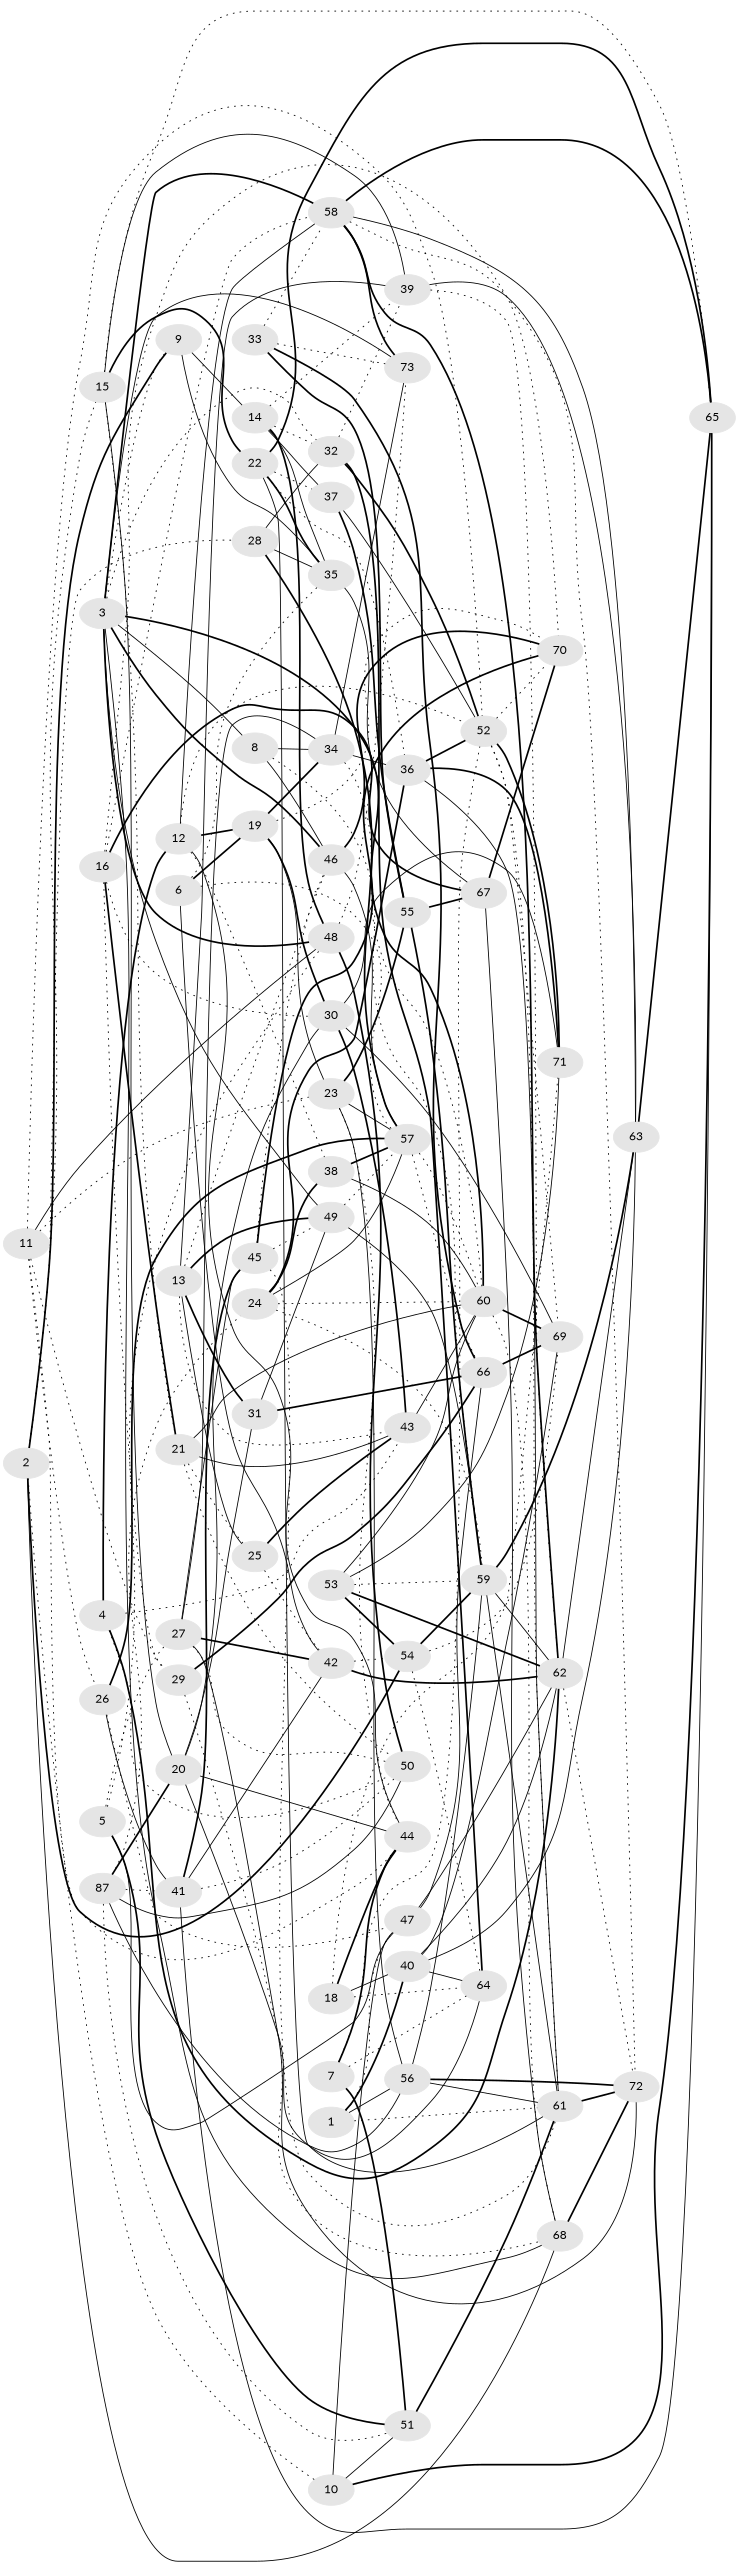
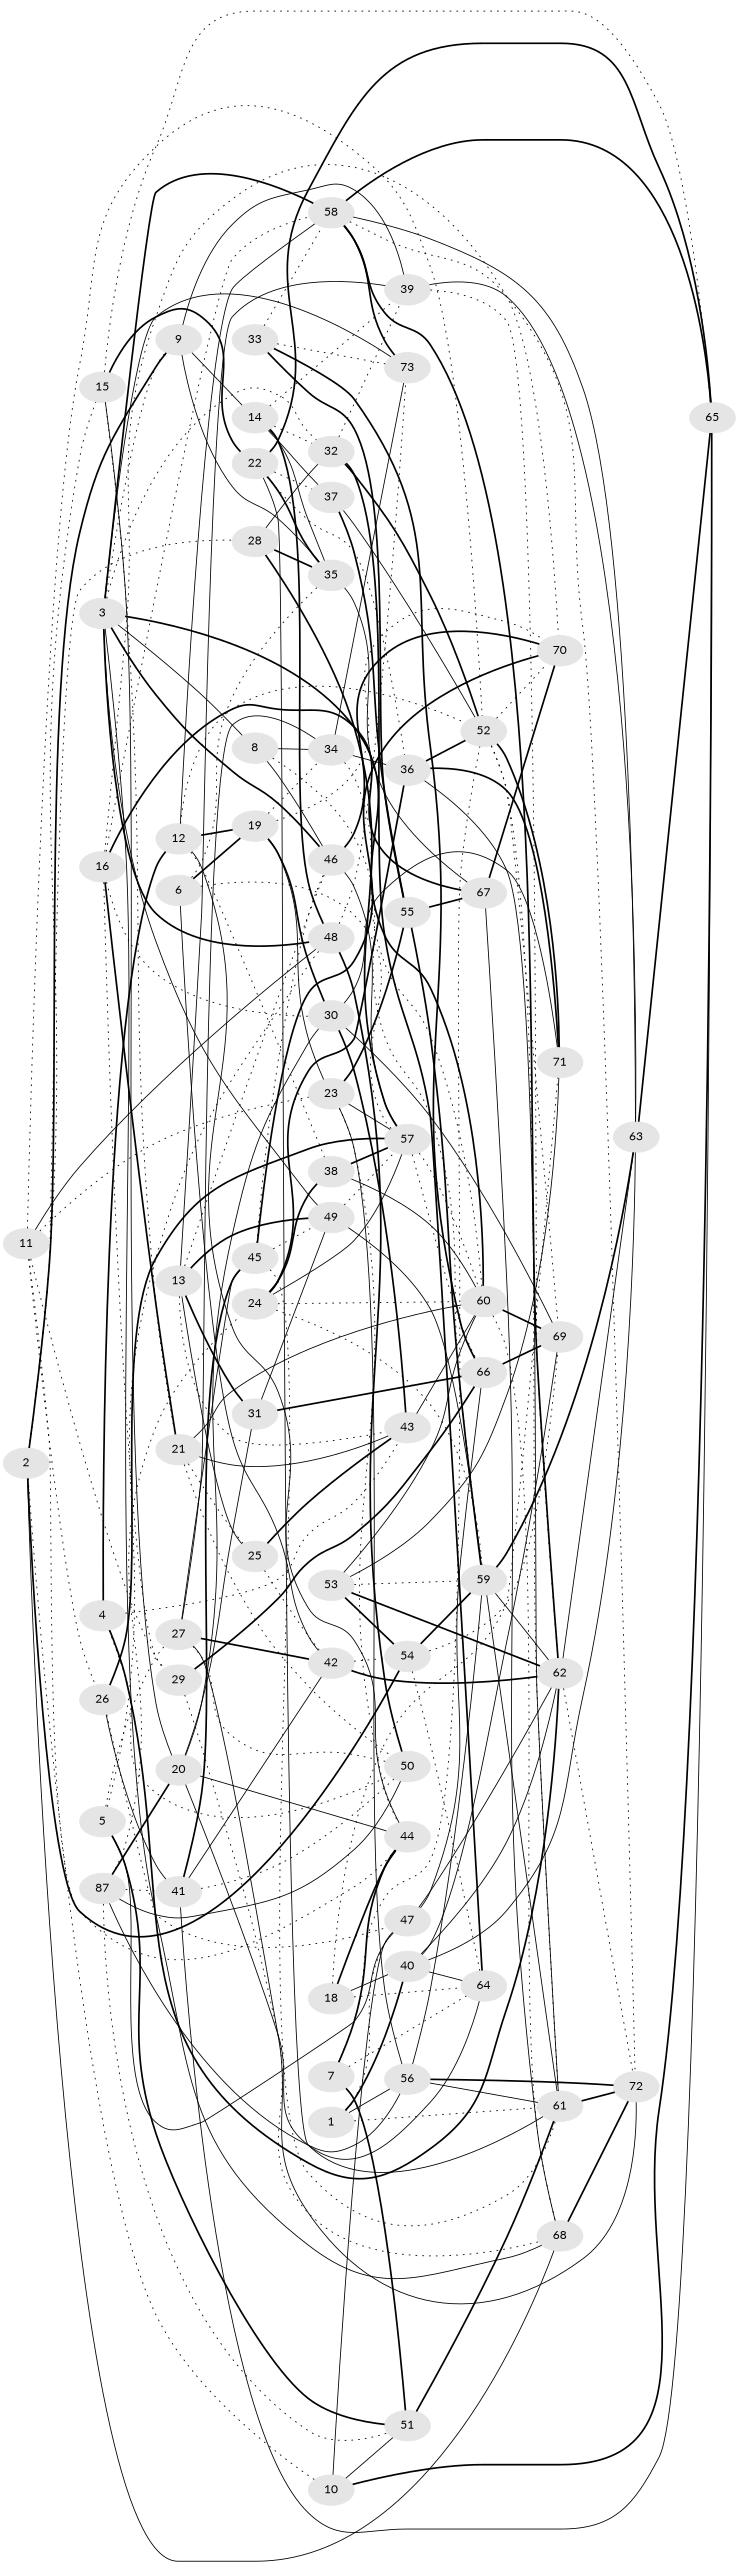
  graph {
    fontname=Lato
    rankdir=LR
    node [color=gray90 fontname=Lato style=filled]
    edge [fontname=Lato style=dotted weight=1.0]
    1
    40
    47
    56
    61
    62
    64
    69
    63
    66
    59
    72
    2
    9
    10
    15
    28
    54
    68
    35
    14
    51
    65
    39
    20
    21
    22
    32
    57
    3
    8
    46
    48
    49
    58
    60
    73
    34
    52
    70
    50
    4
    12
    43
    19
    44
    38
    5
    27
    42
    45
    6
    23
    30
    67
    7
    71
    36
    37
    11
    26
    29
    55
    41
    13
    25
    31
    16
    n69 [label=87]
    24
    18
    33
    53
    1 -- 40 [style=bold]
    1 -- 47
    1 -- 56 [style=solid]
    1 -- 61
    40 -- 62 [style=solid]
    40 -- 64 [style=solid]
    40 -- 69 [style=solid]
    40 -- 63 [style=solid]
    47 -- 62 [style=solid]
    47 -- 66 [style=solid]
    56 -- 61 [style=solid]
    56 -- 59 [style=solid]
    56 -- 72 [style=bold]
    61 -- 72 [style=bold]
    62 -- 63 [style=solid]
    62 -- 72
    63 -- 65 [style=bold]
    66 -- 69 [style=bold]
    59 -- 61 [style=solid]
    59 -- 62 [style=solid]
    59 -- 63 [style=bold]
    2 -- 9 [style=bold]
    2 -- 10
    2 -- 15
    2 -- 28
    2 -- 54 [style=bold]
    2 -- 68 [style=solid]
    9 -- 35 [style=solid]
    9 -- 14 [style=solid]
    10 -- 47 [style=solid]
    10 -- 51 [style=solid]
    10 -- 65 [style=bold]
    15 -- 65
-   15 -- 39 [style=solid]
+   9 -- 39 [style=solid]
    15 -- 20 [style=solid]
    15 -- 21
    15 -- 22 [style=bold]
-   28 -- 35 [style=solid]
+   28 -- 35 [style=bold]
    28 -- 32 [style=solid]
    28 -- 57 [style=bold]
    54 -- 64
    54 -- 69
    54 -- 59 [style=bold]
    68 -- 72 [style=bold]
    35 -- 67 [style=solid]
    14 -- 35 [style=solid]
    14 -- 39
    14 -- 32
    14 -- 48 [style=bold]
    14 -- 37 [style=solid]
    51 -- 61 [style=bold weight=2.0]
    39 -- 62
    39 -- 63 [style=solid]
    20 -- 64 [style=solid]
    20 -- 44 [style=solid]
    20 -- 30 [style=solid]
    20 -- 31 [style=solid]
    21 -- 60 [style=solid]
    21 -- 50
    21 -- 43 [style=solid]
    21 -- 25
    22 -- 61 [style=solid]
    22 -- 35 [style=bold]
    22 -- 65 [style=bold]
    22 -- 36
    22 -- 37
    32 -- 64 [style=bold]
    32 -- 39
    32 -- 52 [style=bold]
    57 -- 66
    57 -- 60
    3 -- 9
    3 -- 68 [style=solid]
    3 -- 32
    3 -- 8 [style=solid]
    3 -- 46 [style=bold]
    3 -- 48 [style=bold]
    3 -- 49 [style=solid]
    3 -- 58 [style=bold]
    3 -- 60 [style=bold]
    3 -- 73 [style=solid]
    8 -- 59
    8 -- 46 [style=solid]
    8 -- 34 [style=solid]
    46 -- 57 [style=solid]
    46 -- 70 [style=bold]
    48 -- 73
    48 -- 50 [style=bold]
    49 -- 59 [style=solid]
    49 -- 57
    58 -- 62 [style=bold]
    58 -- 63 [style=solid]
    58 -- 72
    58 -- 65 [style=bold]
    58 -- 73 [style=bold weight=2.0]
    60 -- 69 [style=bold]
    60 -- 68
    34 -- 60
    34 -- 73 [style=solid]
    34 -- 36 [style=solid]
    52 -- 61
    52 -- 69
    52 -- 70
    52 -- 71 [style=bold]
    4 -- 62 [style=bold]
    4 -- 50
    4 -- 12 [style=bold]
    4 -- 43
    12 -- 58 [style=solid]
    12 -- 52
    12 -- 19 [style=bold]
    12 -- 44 [style=solid]
    12 -- 38
    43 -- 60 [style=solid]
-   19 -- 34 [style=bold]
+   19 -- 34
    19 -- 70
    19 -- 23 [style=solid]
    19 -- 30 [style=bold]
    38 -- 57 [style=bold]
    38 -- 60 [style=solid]
    5 -- 47 [style=solid]
    5 -- 51 [style=bold]
    5 -- 48
    5 -- 27
    27 -- 72 [style=solid]
    27 -- 34 [style=solid]
    27 -- 50
    27 -- 42 [style=bold]
    27 -- 45 [style=solid]
    42 -- 62 [style=bold]
    42 -- 54
    45 -- 61
    45 -- 46
    45 -- 49
    45 -- 70 [style=bold]
    6 -- 35
    6 -- 57
    6 -- 19 [style=bold]
    6 -- 42 [style=solid]
    23 -- 56 [style=solid]
    23 -- 57 [style=solid]
    23 -- 44
    23 -- 55 [style=bold]
    30 -- 69 [style=solid]
    30 -- 43 [style=bold]
    30 -- 71 [style=solid]
    67 -- 68 [style=solid]
    67 -- 70 [style=bold]
    7 -- 64
    7 -- 51 [style=bold]
    7 -- 52
    7 -- 44 [style=bold]
    36 -- 61 [style=solid]
    36 -- 52 [style=bold]
    36 -- 71 [style=bold]
    37 -- 52 [style=solid]
    37 -- 55 [style=bold]
    11 -- 48 [style=solid]
    11 -- 52
    11 -- 44
    11 -- 23
    11 -- 26
    11 -- 29
    26 -- 47
    26 -- 57 [style=bold]
    26 -- 41 [style=solid]
    29 -- 66 [style=bold]
    29 -- 68
    55 -- 59 [style=bold]
    55 -- 67 [style=bold weight=2.0]
    41 -- 65 [style=solid]
    41 -- 50
    41 -- 42 [style=solid]
    41 -- 45 [style=bold]
    13 -- 39 [style=solid]
    13 -- 46
    13 -- 49 [style=bold]
    13 -- 43
    13 -- 25 [style=solid]
    13 -- 31 [style=bold]
    25 -- 43 [style=bold]
    25 -- 42
    31 -- 66 [style=bold]
    31 -- 49 [style=solid]
    16 -- 21 [style=bold]
    16 -- 58
    16 -- 70
    16 -- 30
    16 -- 67 [style=bold]
    16 -- 29
    n69 -- 56 [style=solid]
    n69 -- 51
    n69 -- 20 [style=bold]
    n69 -- 50 [style=solid]
    n69 -- 41
    n69 -- 24
    24 -- 59
    24 -- 57 [style=solid]
    24 -- 60
    24 -- 38 [style=bold]
    24 -- 36 [style=bold]
    18 -- 40 [style=solid]
    18 -- 64
    18 -- 44 [style=bold]
    18 -- 71
    33 -- 66 [style=bold]
    33 -- 58
    33 -- 73
    33 -- 55 [style=bold]
    53 -- 62 [style=bold]
    53 -- 59
    53 -- 54 [style=bold]
    53 -- 60 [style=solid]
    53 -- 71 [style=solid weight=2.0]
  }
